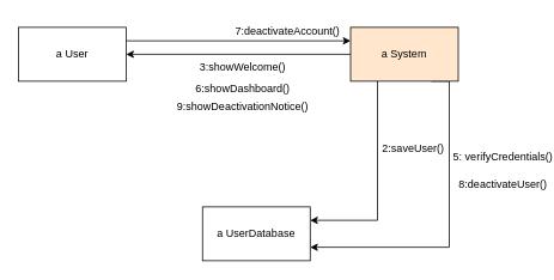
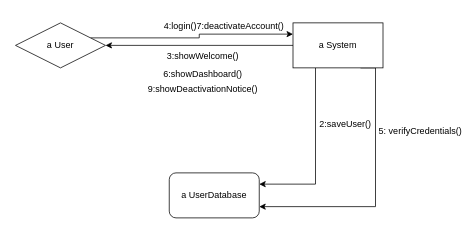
  <mxCell id="0" />
  <mxCell id="1" parent="0" />
  <mxCell id="2" style="edgeStyle=orthogonalEdgeStyle;rounded=0;orthogonalLoop=1;jettySize=auto;html=1;exitX=1;exitY=0.25;exitDx=0;exitDy=0;entryX=0;entryY=0.25;entryDx=0;entryDy=0;" edge="1" parent="1" source="3" target="8"><mxGeometry relative="1" as="geometry" /></mxCell>
- <mxCell id="3" value="a User" style="rounded=0;whiteSpace=wrap;html=1;" vertex="1" parent="1"><mxGeometry x="20" y="30" width="120" height="60" as="geometry" /></mxCell>
- <mxCell id="4" value="a&amp;nbsp;UserDatabase" style="rounded=0;whiteSpace=wrap;html=1;" vertex="1" parent="1"><mxGeometry x="225" y="230" width="120" height="60" as="geometry" /></mxCell>
+ <mxCell id="3" value="a User" style="rhombus;whiteSpace=wrap;html=1;" vertex="1" parent="1"><mxGeometry x="20" y="30" width="120" height="60" as="geometry" /></mxCell>
+ <mxCell id="4" value="a&amp;nbsp;UserDatabase" style="whiteSpace=wrap;html=1;rounded=1;" vertex="1" parent="1"><mxGeometry x="225" y="230" width="120" height="60" as="geometry" /></mxCell>
  <mxCell id="5" style="edgeStyle=orthogonalEdgeStyle;rounded=0;orthogonalLoop=1;jettySize=auto;html=1;exitX=0.25;exitY=1;exitDx=0;exitDy=0;entryX=1;entryY=0.25;entryDx=0;entryDy=0;" edge="1" parent="1" source="8" target="4"><mxGeometry relative="1" as="geometry" /></mxCell>
  <mxCell id="6" style="edgeStyle=orthogonalEdgeStyle;rounded=0;orthogonalLoop=1;jettySize=auto;html=1;exitX=0;exitY=0.5;exitDx=0;exitDy=0;entryX=1;entryY=0.5;entryDx=0;entryDy=0;" edge="1" parent="1" source="8" target="3"><mxGeometry relative="1" as="geometry" /></mxCell>
  <mxCell id="7" style="edgeStyle=orthogonalEdgeStyle;rounded=0;orthogonalLoop=1;jettySize=auto;html=1;exitX=0.75;exitY=1;exitDx=0;exitDy=0;entryX=1;entryY=0.75;entryDx=0;entryDy=0;" edge="1" parent="1" source="8" target="4"><mxGeometry relative="1" as="geometry"><Array as="points"><mxPoint x="500" y="90" /><mxPoint x="500" y="275" /></Array></mxGeometry></mxCell>
- <mxCell id="8" value="a System" style="rounded=0;whiteSpace=wrap;html=1;fillColor=#ffe6cc;" vertex="1" parent="1"><mxGeometry x="390" y="30" width="120" height="60" as="geometry" /></mxCell>
+ <mxCell id="8" value="a System" style="rounded=0;whiteSpace=wrap;html=1;" vertex="1" parent="1"><mxGeometry x="390" y="30" width="120" height="60" as="geometry" /></mxCell>
  <mxCell id="9" value="2:saveUser()" style="text;html=1;align=center;verticalAlign=middle;whiteSpace=wrap;rounded=0;" vertex="1" parent="1"><mxGeometry x="430" y="150" width="60" height="30" as="geometry" /></mxCell>
  <mxCell id="10" value="3:showWelcome()" style="text;html=1;align=center;verticalAlign=middle;whiteSpace=wrap;rounded=0;" vertex="1" parent="1"><mxGeometry x="240" y="60" width="60" height="30" as="geometry" /></mxCell>
+ <mxCell id="11" value="4:login()" style="text;html=1;align=center;verticalAlign=middle;whiteSpace=wrap;rounded=0;" vertex="1" parent="1"><mxGeometry x="210" y="20" width="60" height="30" as="geometry" /></mxCell>
  <mxCell id="12" value="5:&amp;nbsp;verifyCredentials()" style="text;html=1;align=center;verticalAlign=middle;whiteSpace=wrap;rounded=0;" vertex="1" parent="1"><mxGeometry x="530" y="160" width="60" height="30" as="geometry" /></mxCell>
  <mxCell id="13" value="6:&lt;span style=&quot;background-color: transparent;&quot;&gt;showDashboard()&lt;/span&gt;&lt;div&gt;&lt;span style=&quot;background-color: transparent; color: light-dark(rgb(0, 0, 0), rgb(255, 255, 255));&quot;&gt;&lt;br&gt;&lt;/span&gt;&lt;/div&gt;" style="text;html=1;align=center;verticalAlign=middle;whiteSpace=wrap;rounded=0;" vertex="1" parent="1"><mxGeometry x="240" y="90" width="60" height="30" as="geometry" /></mxCell>
  <mxCell id="14" value="7:deactivateAccount()" style="text;html=1;align=center;verticalAlign=middle;whiteSpace=wrap;rounded=0;" vertex="1" parent="1"><mxGeometry x="290" y="20" width="60" height="30" as="geometry" /></mxCell>
- <mxCell id="15" value="8:deactivateUser()" style="text;html=1;align=center;verticalAlign=middle;whiteSpace=wrap;rounded=0;" vertex="1" parent="1"><mxGeometry x="530" y="190" width="60" height="30" as="geometry" /></mxCell>
  <mxCell id="16" value="9:&lt;span style=&quot;background-color: transparent;&quot;&gt;showDeactivationNotice()&lt;/span&gt;&lt;div&gt;&lt;span style=&quot;background-color: transparent; color: light-dark(rgb(0, 0, 0), rgb(255, 255, 255));&quot;&gt;&lt;br&gt;&lt;/span&gt;&lt;/div&gt;" style="text;html=1;align=center;verticalAlign=middle;whiteSpace=wrap;rounded=0;" vertex="1" parent="1"><mxGeometry x="240" y="110" width="60" height="30" as="geometry" /></mxCell>
